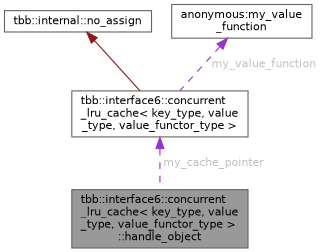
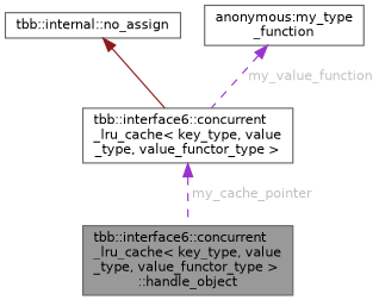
  digraph {
    rankdir=TB
    node [color=gray40 fillcolor=white fontname=Helvetica fontsize=10 shape=box style=filled]
    edge [color=darkorchid3 dir=back fontcolor=grey fontname=Helvetica fontsize=10 labelfontname=Helvetica labelfontsize=10 style=dashed]
    n1 [fillcolor=grey60 fontcolor=black height=0.2 label="tbb::interface6::concurrent\l_lru_cache\< key_type, value\l_type, value_functor_type \>\l::handle_object" width=0.4]
    n2 [height=0.2 label="tbb::interface6::concurrent\l_lru_cache\< key_type, value\l_type, value_functor_type \>" width=0.4]
    n3 [height=0.2 label="tbb::internal::no_assign" width=0.4]
-   n4 [height=0.2 label="anonymous:my_value\l_function" width=0.4]
+   n4 [height=0.2 label="anonymous:my_type\l_function" width=0.4]
    n2 -> n1 [label=" my_cache_pointer"]
    n3 -> n2 [color=firebrick4 style=solid fontcolor=""]
    n4 -> n2 [label=" my_value_function"]
  }
